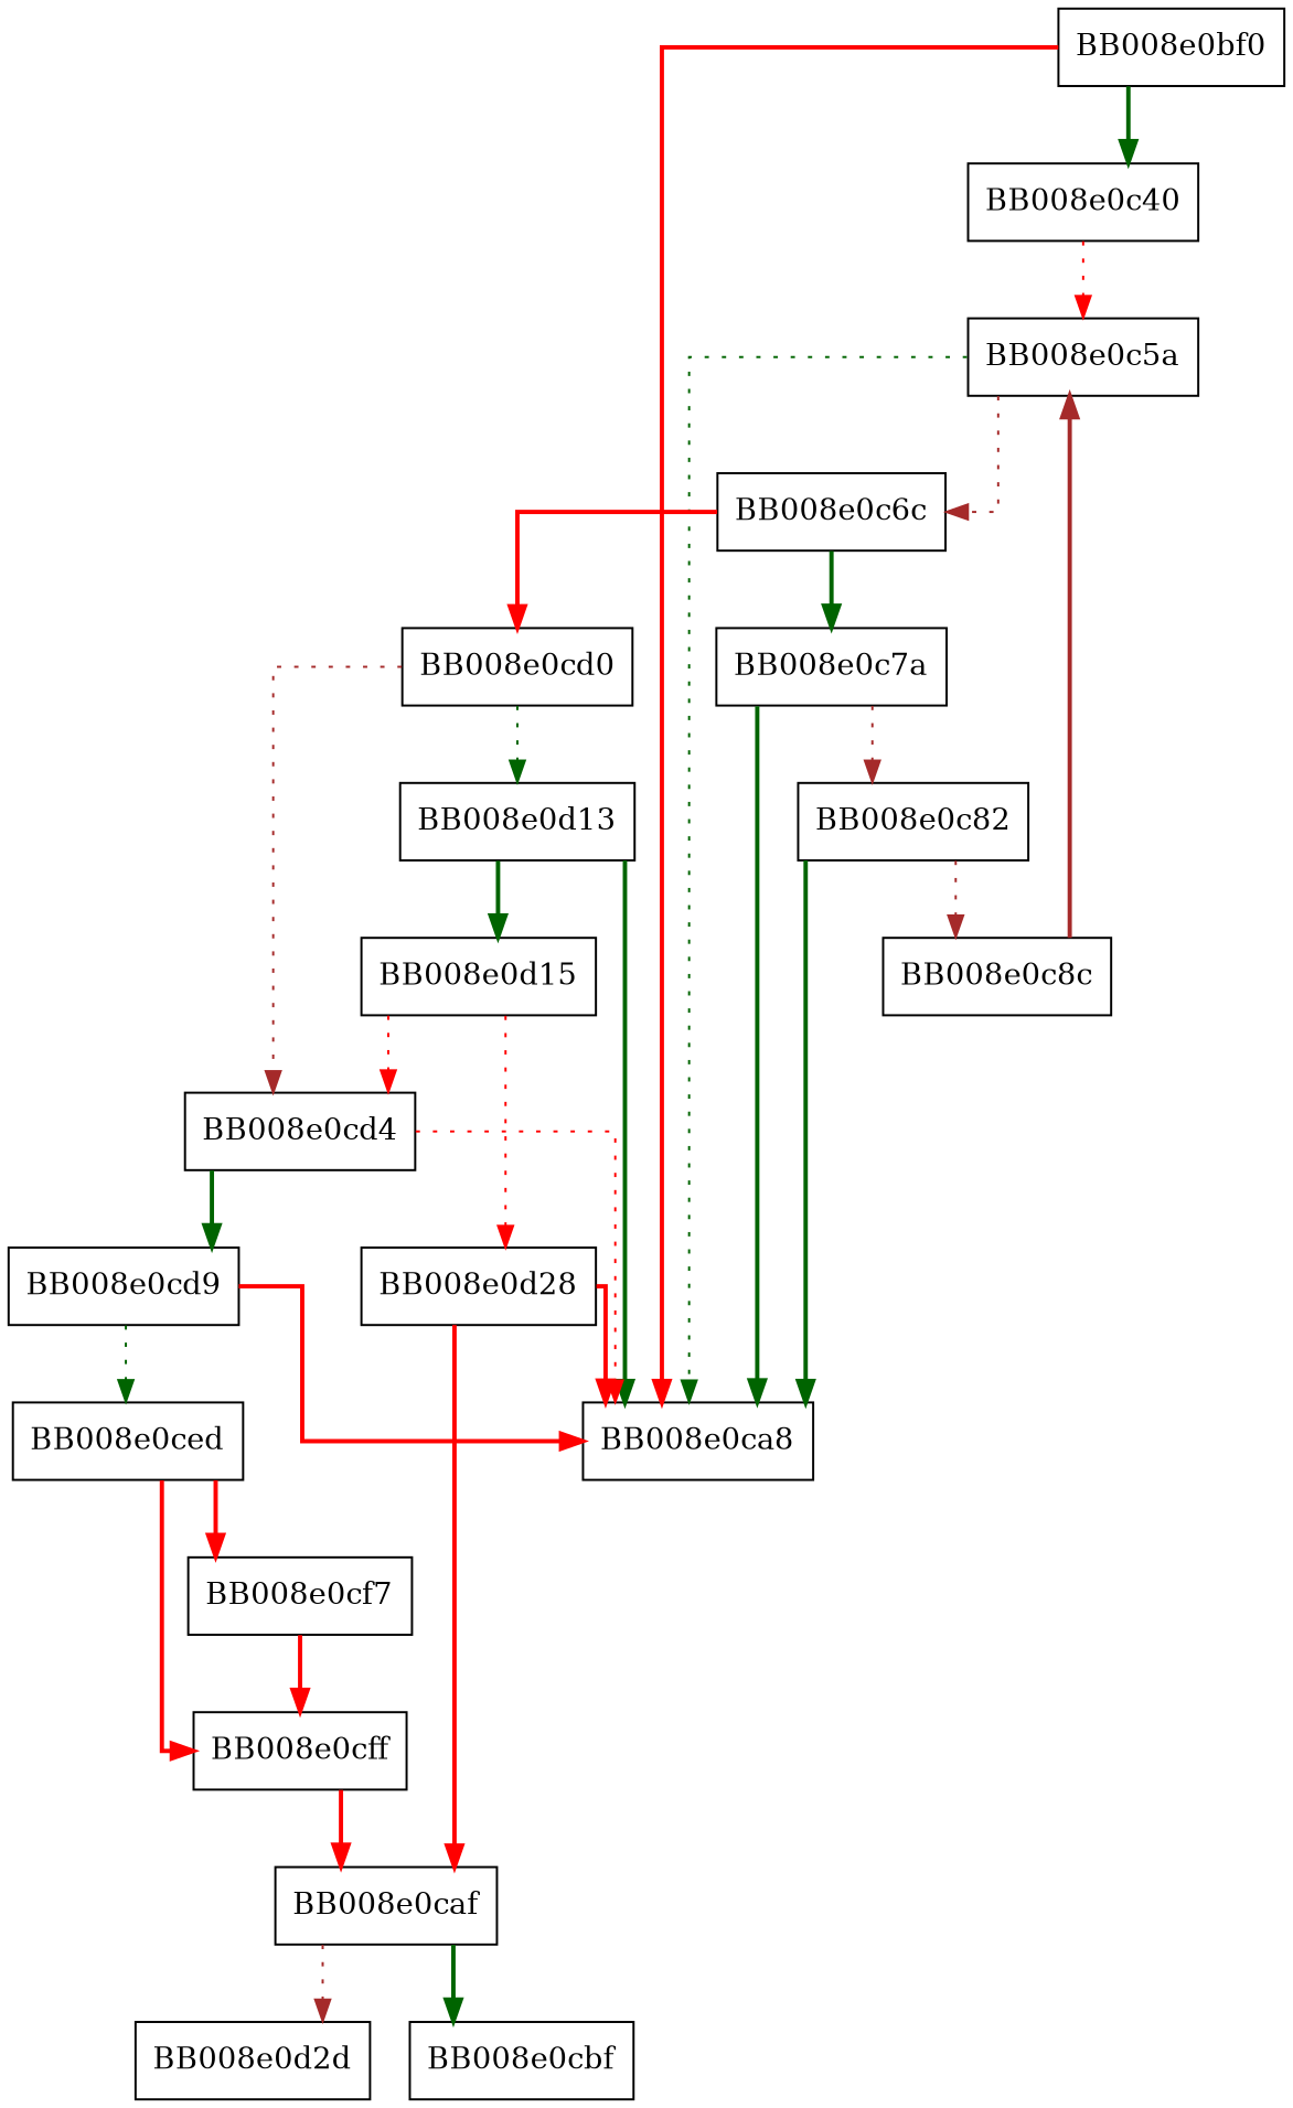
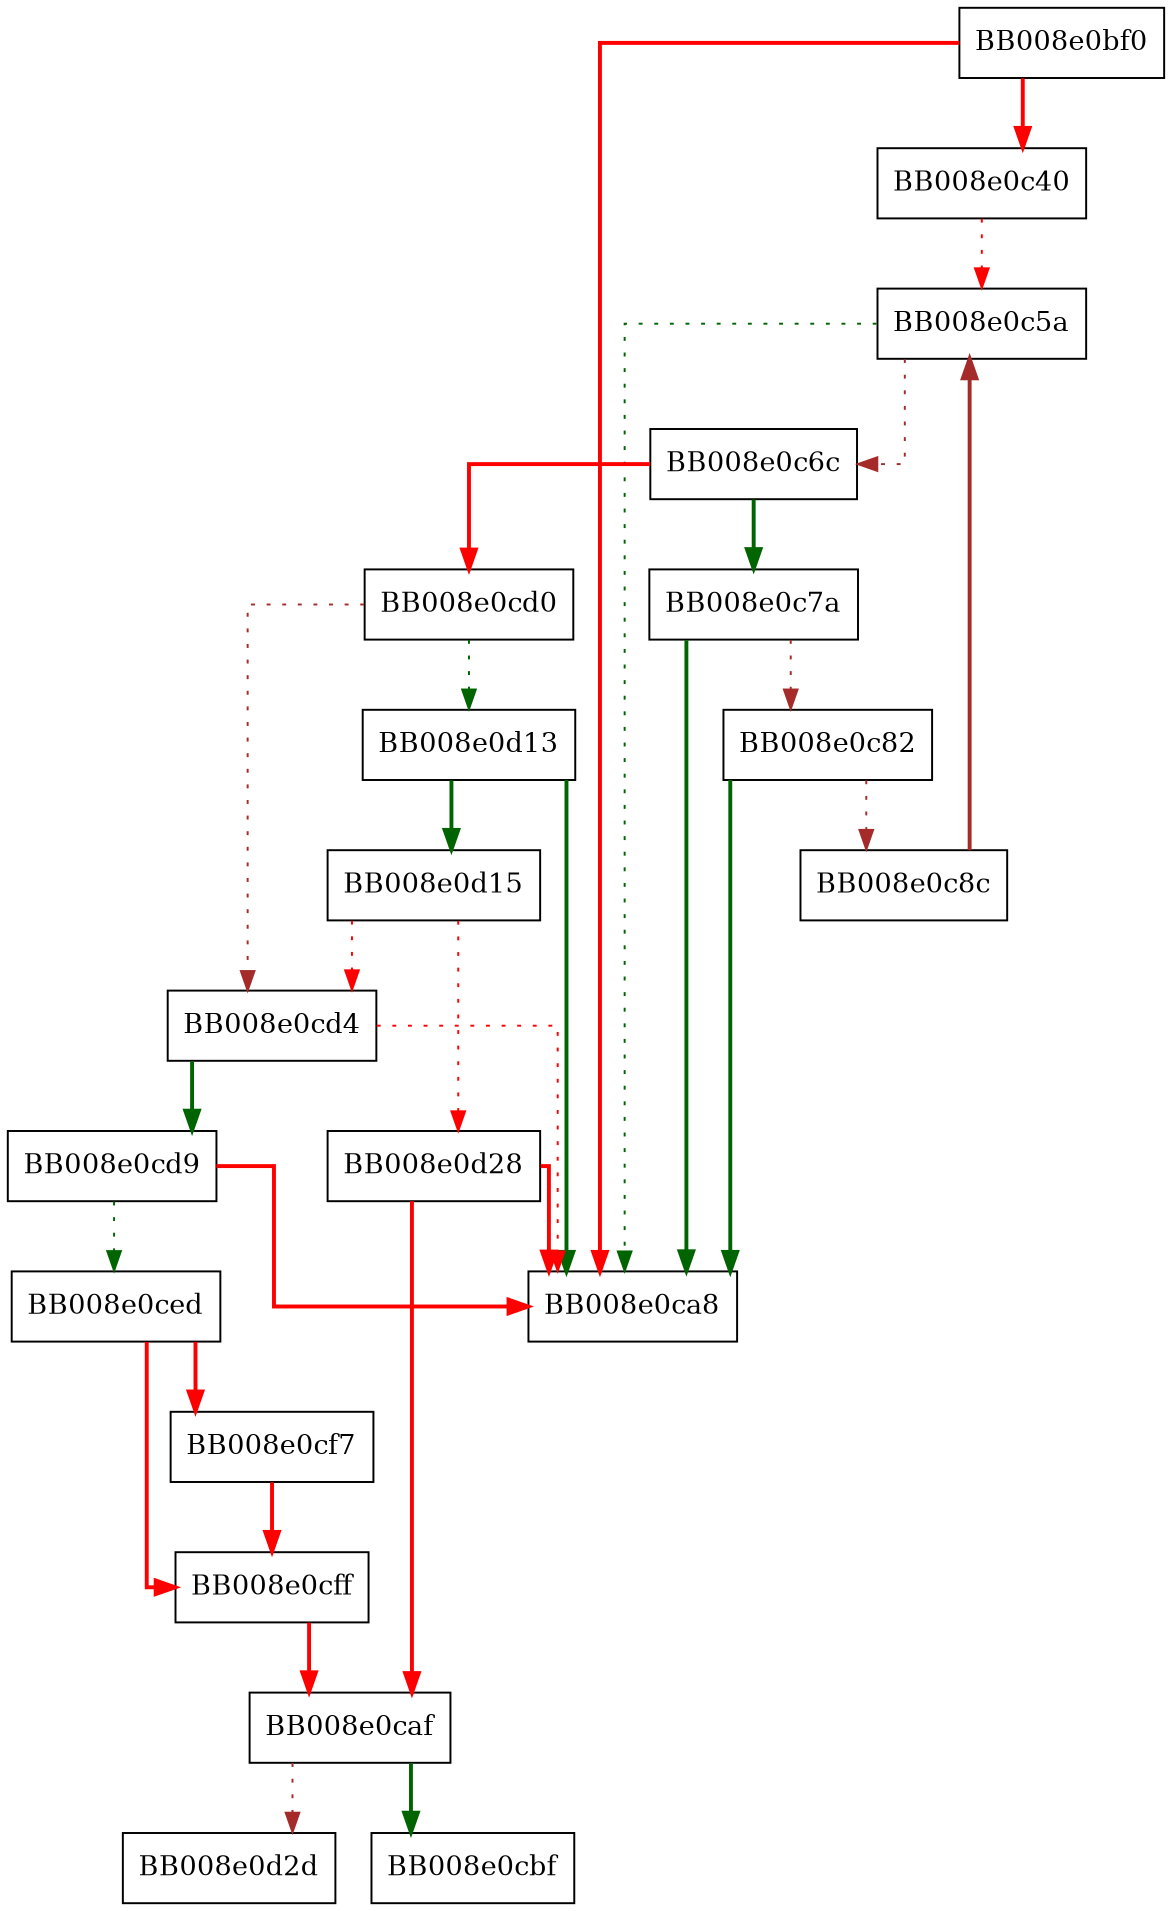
  digraph {
    splines=ortho
    node [shape=box]
    edge [color=red style=bold]
    BB008e0bf0
    BB008e0ca8
    BB008e0c40
    BB008e0c5a
    BB008e0caf
    BB008e0d2d
    BB008e0cbf
    BB008e0c6c
    BB008e0cd0
    BB008e0c7a
    BB008e0d13
    BB008e0cd4
    BB008e0c82
    BB008e0d15
    BB008e0cd9
    BB008e0c8c
    BB008e0d28
    BB008e0ced
    BB008e0cff
    BB008e0cf7
    BB008e0bf0 -> BB008e0ca8
-   BB008e0bf0 -> BB008e0c40 [color=darkgreen]
+   BB008e0bf0 -> BB008e0c40
    BB008e0c40 -> BB008e0c5a [style=dotted]
    BB008e0c5a -> BB008e0ca8 [color=darkgreen style=dotted]
    BB008e0c5a -> BB008e0c6c [color=brown style=dotted]
    BB008e0caf -> BB008e0d2d [color=brown style=dotted]
    BB008e0caf -> BB008e0cbf [color=darkgreen]
    BB008e0c6c -> BB008e0cd0
    BB008e0c6c -> BB008e0c7a [color=darkgreen]
    BB008e0cd0 -> BB008e0d13 [color=darkgreen style=dotted]
    BB008e0cd0 -> BB008e0cd4 [color=brown style=dotted]
    BB008e0c7a -> BB008e0ca8 [color=darkgreen]
    BB008e0c7a -> BB008e0c82 [color=brown style=dotted]
    BB008e0d13 -> BB008e0ca8 [color=darkgreen]
    BB008e0d13 -> BB008e0d15 [color=darkgreen]
    BB008e0cd4 -> BB008e0ca8 [style=dotted]
    BB008e0cd4 -> BB008e0cd9 [color=darkgreen]
    BB008e0c82 -> BB008e0ca8 [color=darkgreen]
    BB008e0c82 -> BB008e0c8c [color=brown style=dotted]
    BB008e0d15 -> BB008e0cd4 [style=dotted]
    BB008e0d15 -> BB008e0d28 [style=dotted]
    BB008e0cd9 -> BB008e0ca8
    BB008e0cd9 -> BB008e0ced [color=darkgreen style=dotted]
    BB008e0c8c -> BB008e0c5a [color=brown]
    BB008e0d28 -> BB008e0ca8
    BB008e0d28 -> BB008e0caf
    BB008e0ced -> BB008e0cff
    BB008e0ced -> BB008e0cf7
    BB008e0cff -> BB008e0caf
    BB008e0cf7 -> BB008e0cff
  }
